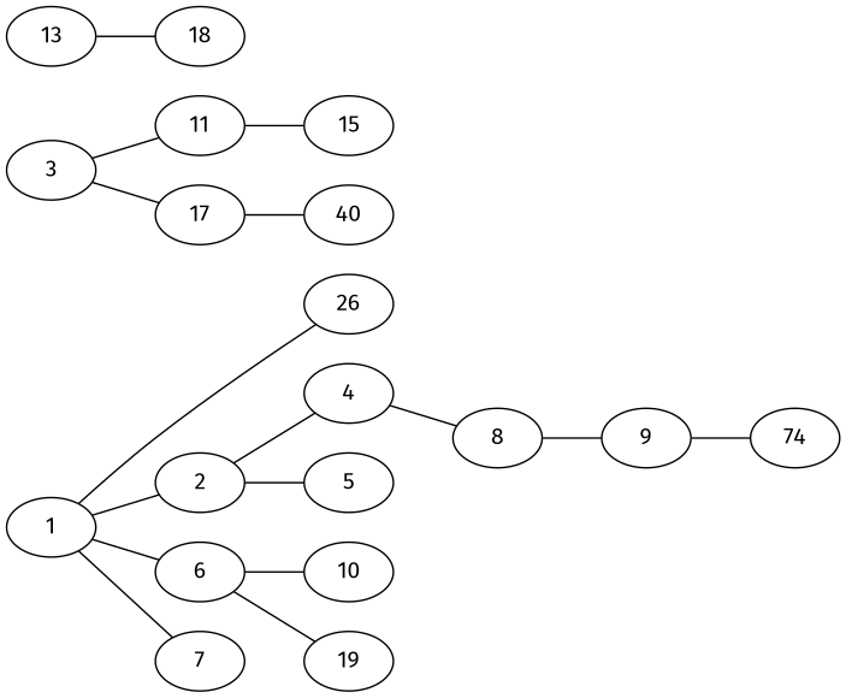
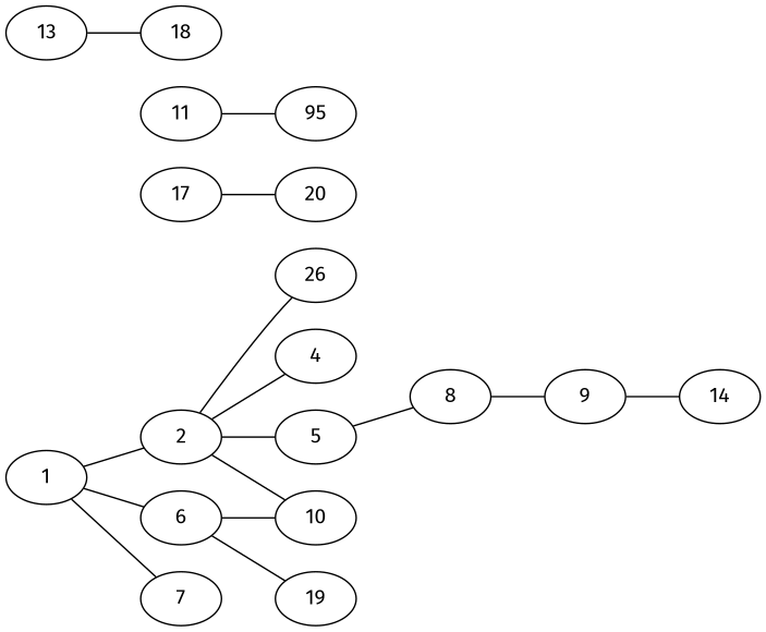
  graph {
    fontname="Fira Sans"
    rankdir=LR
    node [fontname="Fira Sans"]
    edge [fontname="Fira Sans"]
    1
    2
    6
    7
    n5 [label=26]
    4
    5
    10
    19
-   3
    11
    17
    8
    13
    18
-   15
-   20 [label=40]
+   15 [label=95]
+   20
    9
-   14 [label=74]
+   14
    1 -- 2
    1 -- 6
    1 -- 7
-   1 -- n5
+   2 -- n5
    2 -- 4
    2 -- 5
+   2 -- 10
    6 -- 10
    6 -- 19
-   4 -- 8
-   3 -- 11
-   3 -- 17
+   5 -- 8
    11 -- 15
    17 -- 20
    8 -- 9
    13 -- 18
    9 -- 14
  }
